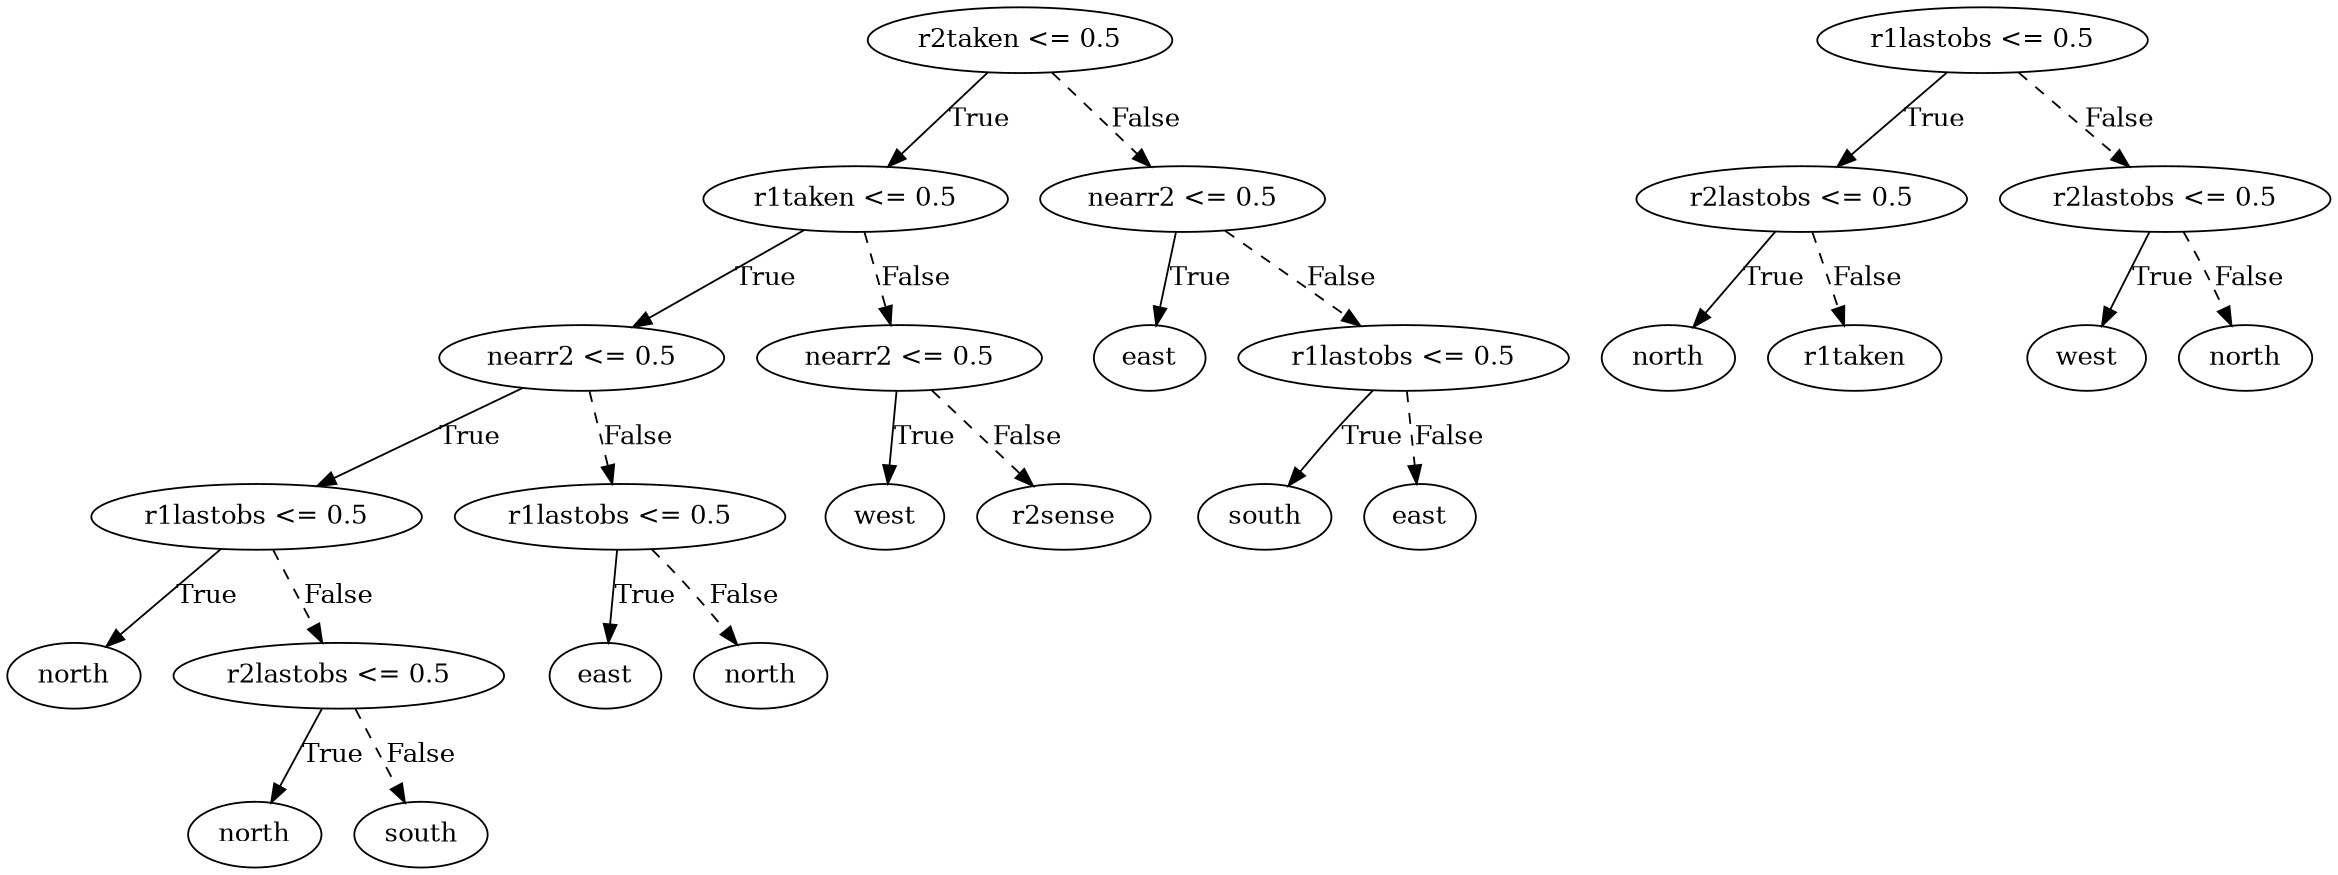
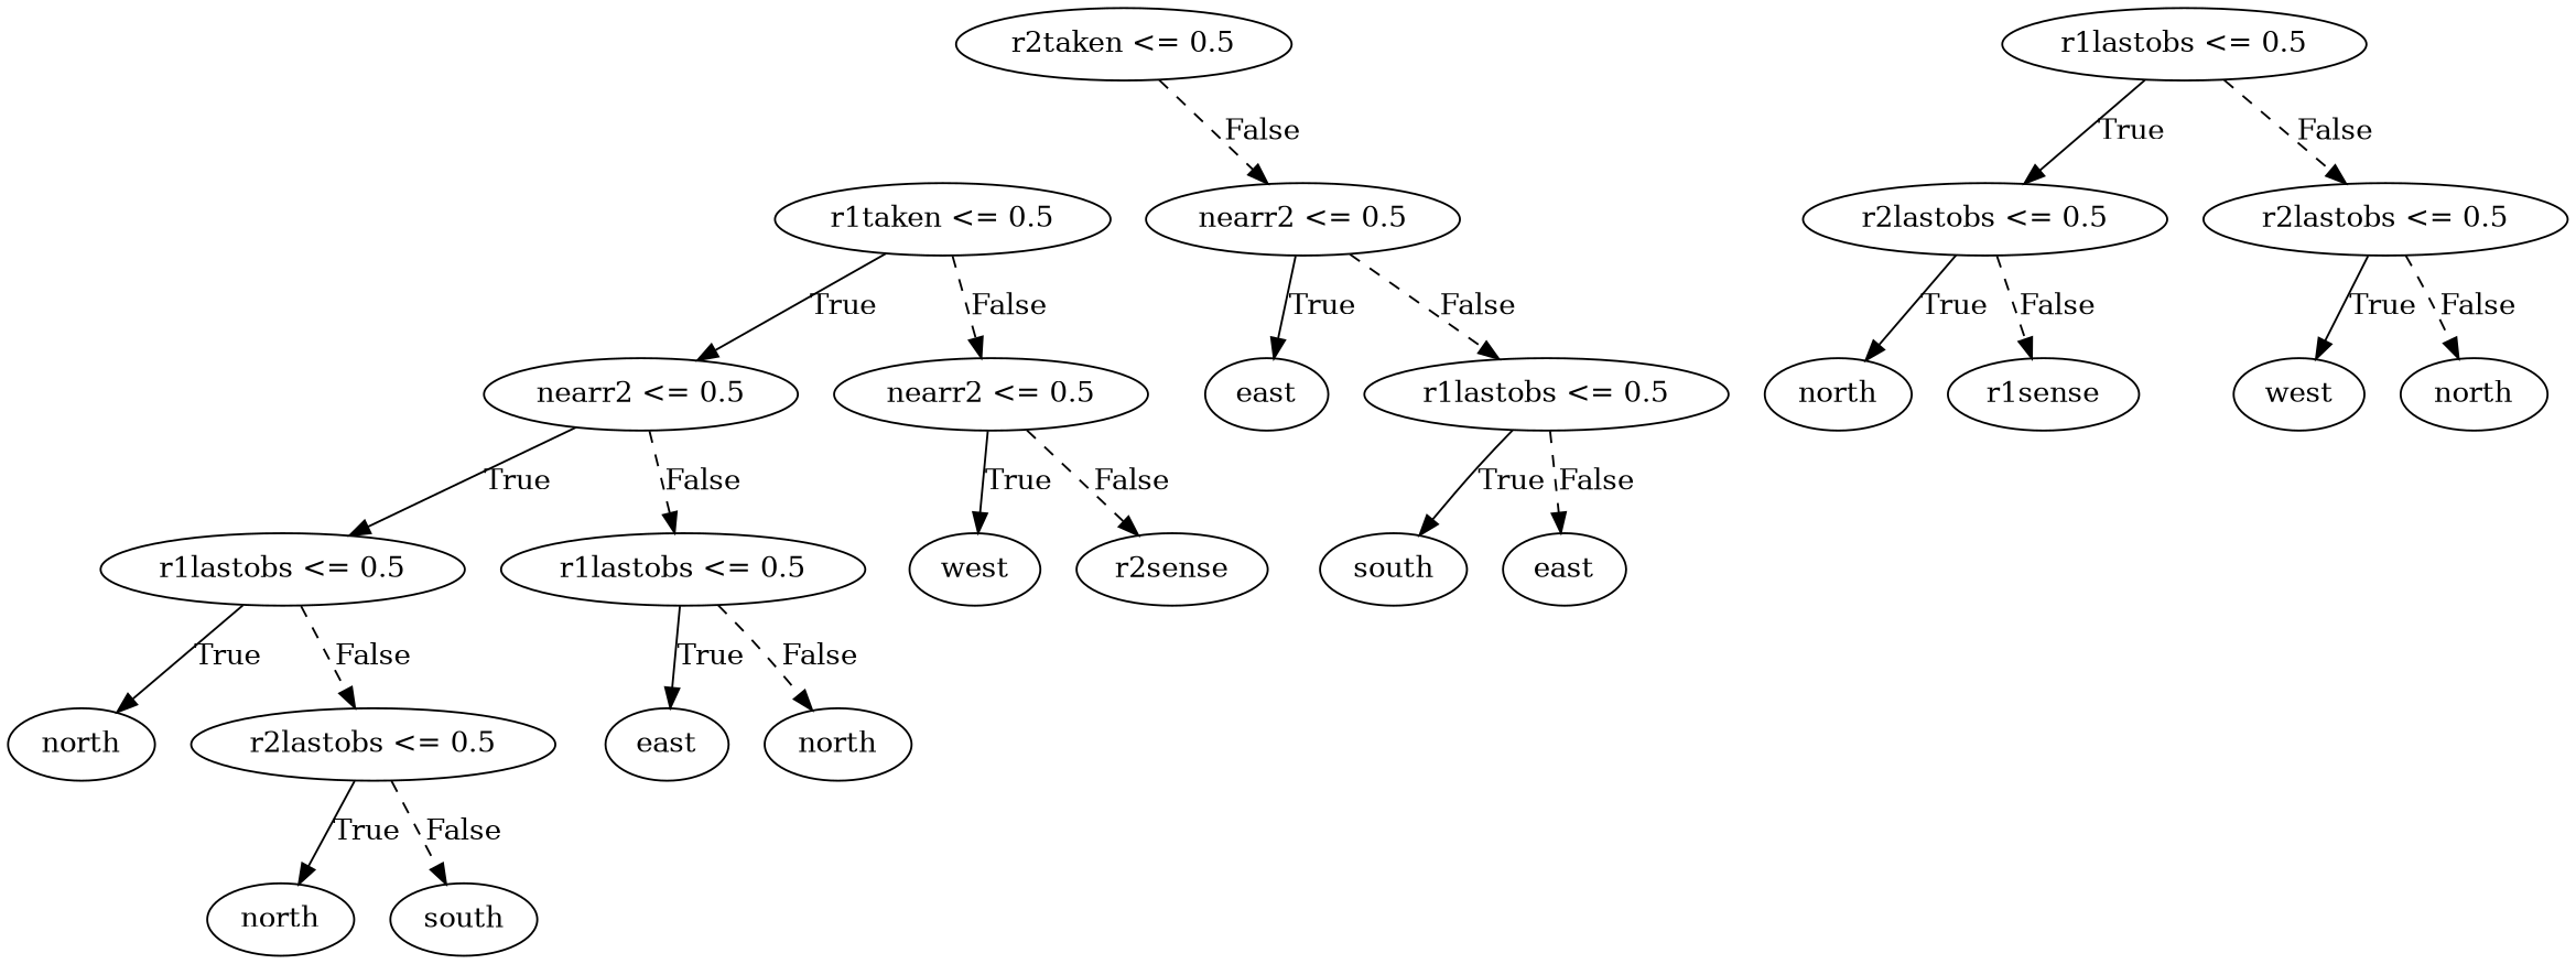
  digraph {
    n1 [label="r2taken <= 0.5"]
    n2 [label="r1taken <= 0.5"]
    n3 [label="nearr2 <= 0.5"]
    n4 [label="r1lastobs <= 0.5"]
    n5 [label="r2lastobs <= 0.5"]
    n6 [label="r2lastobs <= 0.5"]
    n7 [label="nearr2 <= 0.5"]
    n8 [label="nearr2 <= 0.5"]
    n9 [label=east]
    n10 [label="r1lastobs <= 0.5"]
    n11 [label="r1lastobs <= 0.5"]
    n12 [label="r1lastobs <= 0.5"]
    n13 [label=west]
    n14 [label=r2sense]
    n15 [label=north]
    n16 [label="r2lastobs <= 0.5"]
    n17 [label=east]
    n18 [label=north]
    n19 [label=north]
    n20 [label=south]
    n21 [label=south]
    n22 [label=east]
    n23 [label=north]
-   n24 [label=r1taken]
+   n24 [label=r1sense]
    n25 [label=west]
    n26 [label=north]
-   n1 -> n2 [label=True]
    n1 -> n3 [label=False style=dashed]
    n2 -> n7 [label=True]
    n2 -> n8 [label=False style=dashed]
    n3 -> n9 [label=True]
    n3 -> n10 [label=False style=dashed]
    n4 -> n5 [label=True]
    n4 -> n6 [label=False style=dashed]
    n5 -> n23 [label=True]
    n5 -> n24 [label=False style=dashed]
    n6 -> n25 [label=True]
    n6 -> n26 [label=False style=dashed]
    n7 -> n11 [label=True]
    n7 -> n12 [label=False style=dashed]
    n8 -> n13 [label=True]
    n8 -> n14 [label=False style=dashed]
    n10 -> n21 [label=True]
    n10 -> n22 [label=False style=dashed]
    n11 -> n15 [label=True]
    n11 -> n16 [label=False style=dashed]
    n12 -> n17 [label=True]
    n12 -> n18 [label=False style=dashed]
    n16 -> n19 [label=True]
    n16 -> n20 [label=False style=dashed]
  }
